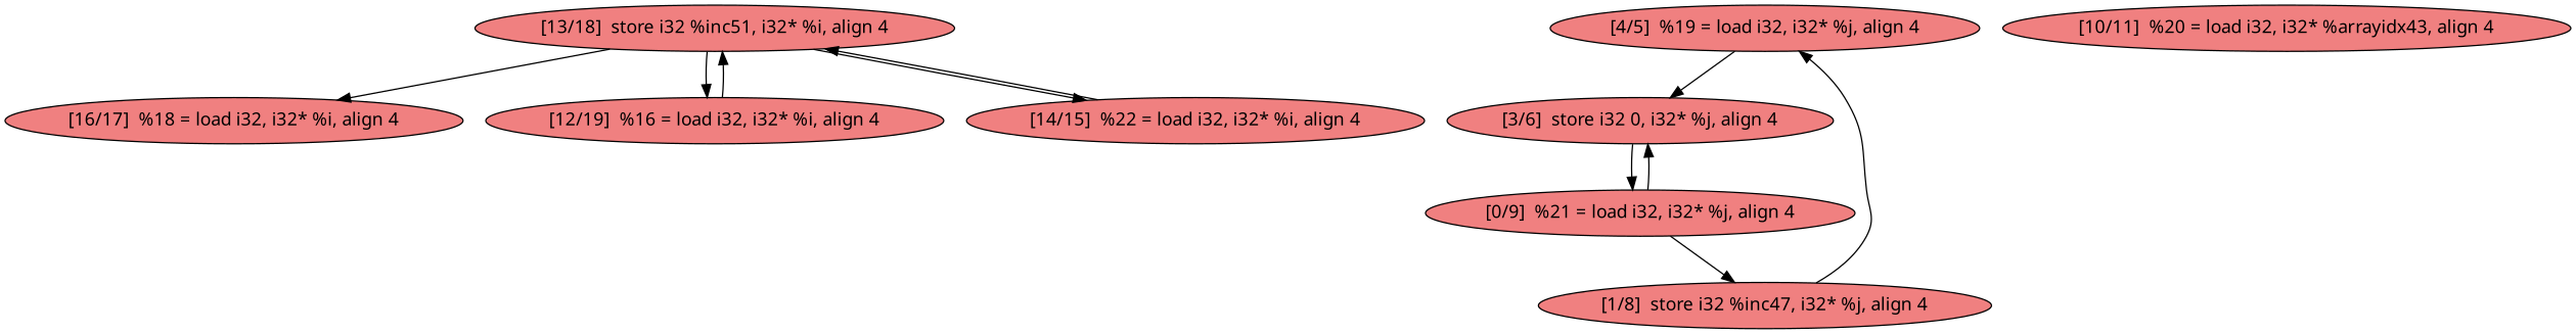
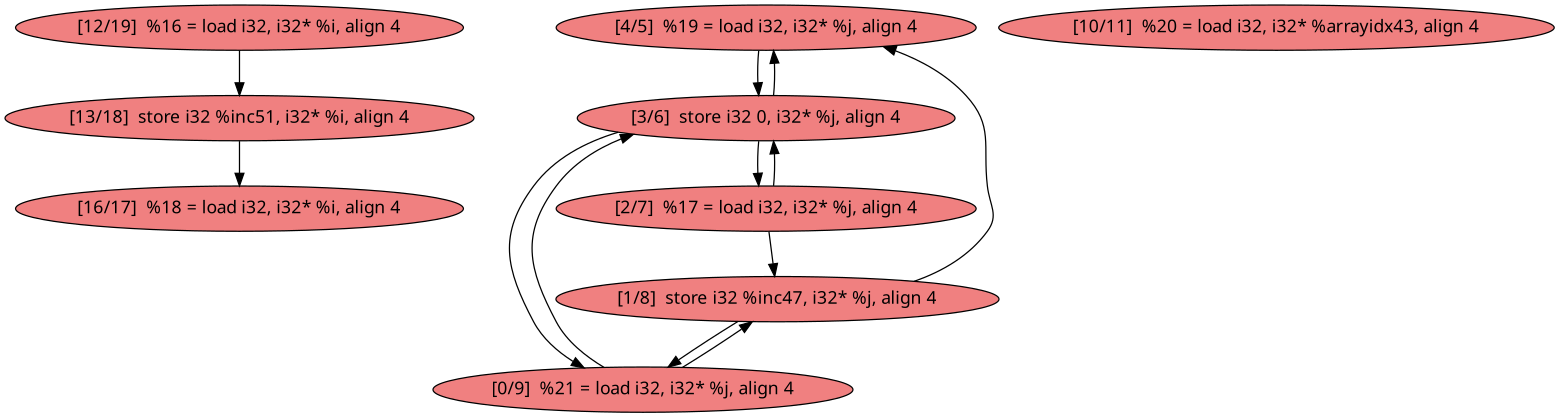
  digraph {
    fontname="Noto Sans"
    node [fillcolor=lightcoral fontname="Noto Sans" shape=ellipse style=filled]
    edge [fontname="Noto Sans"]
    n1 [label="[16/17]  %18 = load i32, i32* %i, align 4"]
    n2 [label="[13/18]  store i32 %inc51, i32* %i, align 4"]
    n3 [label="[12/19]  %16 = load i32, i32* %i, align 4"]
-   n4 [label="[14/15]  %22 = load i32, i32* %i, align 4"]
    n5 [label="[4/5]  %19 = load i32, i32* %j, align 4"]
    n6 [label="[3/6]  store i32 0, i32* %j, align 4"]
    n7 [label="[1/8]  store i32 %inc47, i32* %j, align 4"]
    n8 [label="[0/9]  %21 = load i32, i32* %j, align 4"]
+   n9 [label="[2/7]  %17 = load i32, i32* %j, align 4"]
    n10 [label="[10/11]  %20 = load i32, i32* %arrayidx43, align 4"]
    n2 -> n1
-   n2 -> n3
-   n2 -> n4
    n3 -> n2
-   n4 -> n2
    n5 -> n6
+   n6 -> n5
    n6 -> n8
+   n6 -> n9
    n7 -> n5
+   n7 -> n8
    n8 -> n6
    n8 -> n7
+   n9 -> n6
+   n9 -> n7
  }
